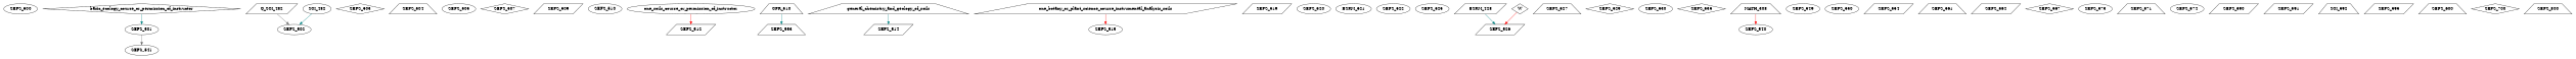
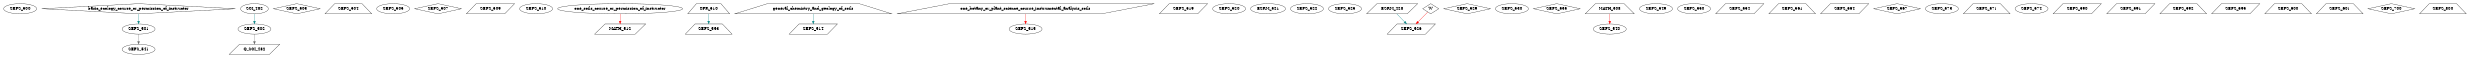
  digraph {
    node [shape=ellipse]
    edge [color=teal]
    SEFS_500
    basic_ecology_course_or_permission_of_instructor [shape=diamond]
    SEFS_501
    SEFS_541
    Q_SCI_482 [shape=parallelogram]
    SEFS_502
    SCI_482
    SEFS_503 [shape=diamond]
    SEFS_504 [shape=trapezium]
    SEFS_505
    SEFS_507 [shape=diamond]
    SEFS_509 [shape=parallelogram]
    SEFS_510
-   SEFS_512 [shape=parallelogram]
+   SEFS_512 [shape=parallelogram label=MATH_512]
    one_soils_course_or_permission_of_instructor
    CFR_510 [shape=trapezium]
    n17 [label=SEFS_553 shape=trapezium]
    general_chemistry_and_geology_of_soils [shape=trapezium]
    SEFS_514 [shape=parallelogram]
    one_botany_or_plant_science_course_instrumental_analysis_soils [shape=parallelogram]
    SEFS_515
    SEFS_519 [shape=parallelogram]
    SEFS_520
    n24 [label=ESRM_521]
    SEFS_522
    SEFS_525
    ESRM_428 [shape=parallelogram]
    SEFS_526 [shape=parallelogram]
    W [shape=diamond]
-   SEFS_527 [shape=trapezium]
    SEFS_529 [shape=diamond]
    SEFS_530
    SEFS_535 [shape=diamond]
    MATH_308 [shape=trapezium]
    SEFS_540
    SEFS_549
    SEFS_550
    SEFS_554 [shape=parallelogram]
    SEFS_561 [shape=trapezium]
    SEFS_564 [shape=parallelogram]
    SEFS_567 [shape=diamond]
    n42 [label=SEFS_573]
    SEFS_571 [shape=trapezium]
    SEFS_574
    SEFS_590 [shape=parallelogram]
    SEFS_591 [shape=parallelogram]
-   SEFS_592 [shape=trapezium label=SCI_592]
+   SEFS_592 [shape=trapezium]
    SEFS_595 [shape=parallelogram]
    SEFS_600 [shape=trapezium]
+   SEFS_601 [shape=trapezium]
    SEFS_700 [shape=diamond]
    SEFS_800 [shape=trapezium]
    basic_ecology_course_or_permission_of_instructor -> SEFS_501
    SEFS_501 -> SEFS_541 [color=gray40]
-   Q_SCI_482 -> SEFS_502 [color=gray40]
+   SEFS_502 -> Q_SCI_482 [color=gray40]
    SCI_482 -> SEFS_502
    one_soils_course_or_permission_of_instructor -> SEFS_512 [color=red]
    CFR_510 -> n17
    general_chemistry_and_geology_of_soils -> SEFS_514
    one_botany_or_plant_science_course_instrumental_analysis_soils -> SEFS_515 [color=red]
    ESRM_428 -> SEFS_526
    W -> SEFS_526 [color=red]
    MATH_308 -> SEFS_540 [color=red]
  }
